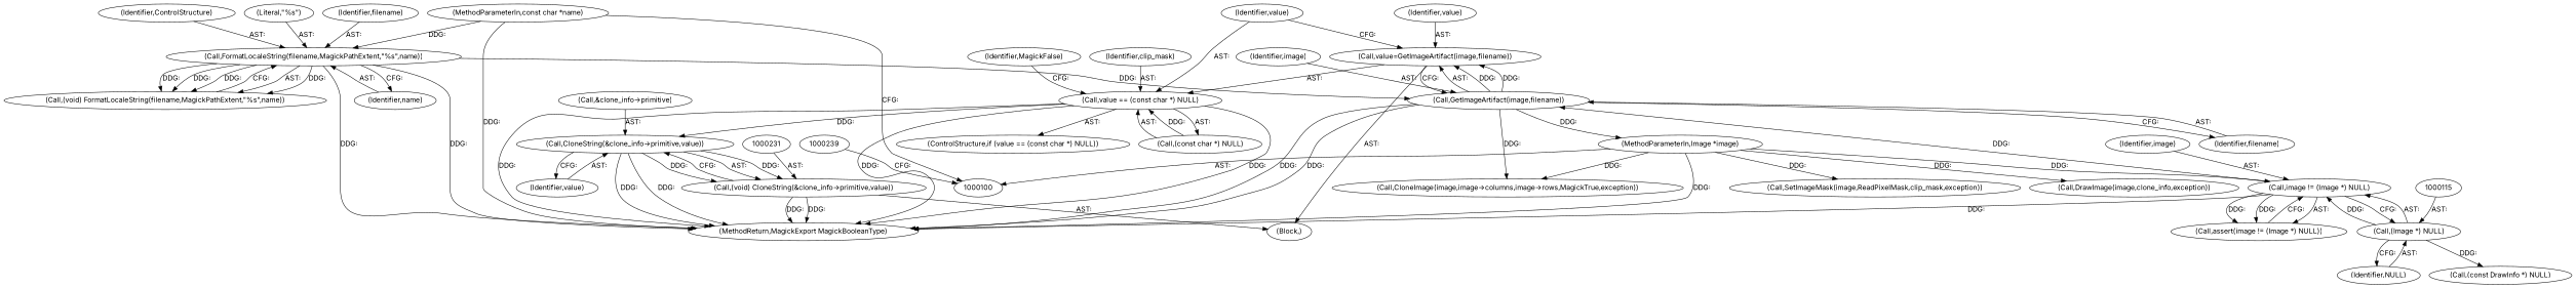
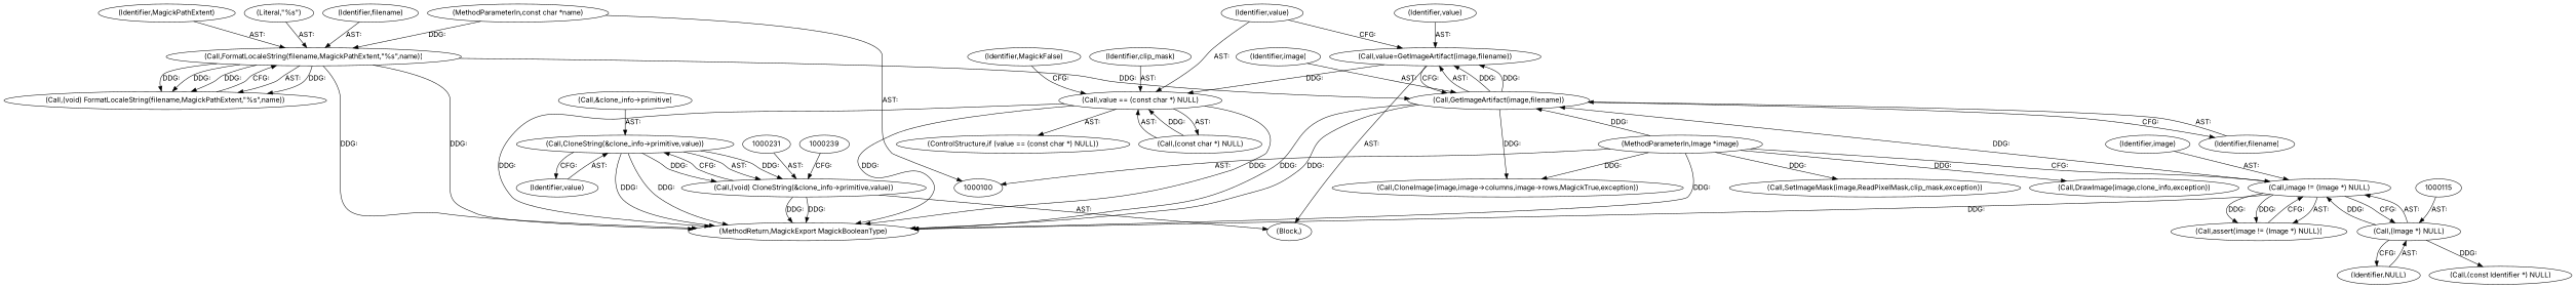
  digraph {
    fontname=Inter
    node [fontname=Inter]
    edge [fontname=Inter]
    n1 [label="(Call,value=GetImageArtifact(image,filename))"]
    n2 [label="(Call,GetImageArtifact(image,filename))"]
    n3 [label="(Call,value == (const char *) NULL)"]
    n4 [label="(Block,)"]
    n5 [label="(MethodReturn,MagickExport MagickBooleanType)"]
    n6 [label="(Call,CloneImage(image,image->columns,image->rows,MagickTrue,exception))"]
    n7 [label="(Identifier,filename)"]
    n8 [label="(Call,CloneString(&clone_info->primitive,value))"]
    n9 [label="(ControlStructure,if (value == (const char *) NULL))"]
    n10 [label="(Call,(const char *) NULL)"]
    n11 [label="(Call,image != (Image *) NULL)"]
    n12 [label="(Call,(Image *) NULL)"]
    n13 [label="(Call,assert(image != (Image *) NULL))"]
    n14 [label="(Identifier,NULL)"]
-   n15 [label="(Call,(const DrawInfo *) NULL)"]
+   n15 [label="(Call,(const Identifier *) NULL)"]
    n16 [label="(MethodParameterIn,Image *image)"]
    n17 [label="(Call,DrawImage(image,clone_info,exception))"]
    n18 [label="(Call,SetImageMask(image,ReadPixelMask,clip_mask,exception))"]
    1000100
    n20 [label="(Call,FormatLocaleString(filename,MagickPathExtent,\"%s\",name))"]
-   n21 [label="(Identifier,name)"]
    n22 [label="(Call,(void) FormatLocaleString(filename,MagickPathExtent,\"%s\",name))"]
    n23 [label="(MethodParameterIn,const char *name)"]
    n24 [label="(Call,(void) CloneString(&clone_info->primitive,value))"]
    n25 [label="(Identifier,value)"]
    n26 [label="(Identifier,MagickFalse)"]
    n27 [label="(Identifier,value)"]
    n28 [label="(Identifier,clip_mask)"]
-   n29 [label="(Identifier,ControlStructure)"]
+   n29 [label="(Identifier,MagickPathExtent)"]
    n30 [label="(Identifier,value)"]
    n31 [label="(Call,&clone_info->primitive)"]
    n32 [label="(Identifier,image)"]
    n33 [label="(Literal,\"%s\")"]
    n34 [label="(Identifier,filename)"]
    n35 [label="(Identifier,image)"]
    1000115
    1000231
    1000239
    n1 -> n2 [label="CFG: "]
-   n1 -> n3 [label="AST: "]
+   n1 -> n3 [label="DDG: "]
    n1 -> n4 [label="AST: "]
    n2 -> n1 [label="AST: "]
    n2 -> n1 [label="DDG: "]
    n2 -> n1 [label="DDG: "]
    n2 -> n5 [label="DDG: "]
    n2 -> n5 [label="DDG: "]
    n2 -> n6 [label="DDG: "]
    n2 -> n7 [label="CFG: "]
    n3 -> n5 [label="DDG: "]
    n3 -> n5 [label="DDG: "]
    n3 -> n5 [label="DDG: "]
-   n3 -> n8 [label="DDG: "]
    n3 -> n9 [label="AST: "]
    n3 -> n10 [label="AST: "]
    n7 -> n2 [label="AST: "]
    n8 -> n5 [label="DDG: "]
    n8 -> n5 [label="DDG: "]
    n8 -> n24 [label="AST: "]
    n8 -> n24 [label="DDG: "]
    n8 -> n24 [label="DDG: "]
    n8 -> n25 [label="CFG: "]
    n10 -> n3 [label="AST: "]
    n10 -> n3 [label="DDG: "]
    n11 -> n2 [label="DDG: "]
    n11 -> n5 [label="DDG: "]
    n11 -> n12 [label="CFG: "]
    n11 -> n13 [label="AST: "]
    n11 -> n13 [label="DDG: "]
    n11 -> n13 [label="DDG: "]
    n12 -> n11 [label="AST: "]
    n12 -> n11 [label="DDG: "]
    n12 -> n14 [label="CFG: "]
    n12 -> n15 [label="DDG: "]
    n13 -> n11 [label="CFG: "]
    n14 -> n12 [label="AST: "]
-   n2 -> n16 [label="DDG: "]
+   n16 -> n2 [label="DDG: "]
    n16 -> n5 [label="DDG: "]
    n16 -> n6 [label="DDG: "]
-   n16 -> n11 [label="DDG: "]
+   n16 -> n11 [label="CFG: "]
    n16 -> n17 [label="DDG: "]
    n16 -> n18 [label="DDG: "]
    n16 -> 1000100 [label="AST: "]
    n20 -> n2 [label="DDG: "]
    n20 -> n5 [label="DDG: "]
    n20 -> n5 [label="DDG: "]
-   n20 -> n21 [label="CFG: "]
    n20 -> n22 [label="AST: "]
    n20 -> n22 [label="DDG: "]
    n20 -> n22 [label="DDG: "]
    n20 -> n22 [label="DDG: "]
    n20 -> n22 [label="DDG: "]
-   n21 -> n20 [label="AST: "]
    n22 -> n20 [label="CFG: "]
-   n23 -> n5 [label="DDG: "]
-   n23 -> 1000100 [label="CFG: "]
+   n23 -> 1000100 [label="AST: "]
    n23 -> n20 [label="DDG: "]
    n24 -> n4 [label="AST: "]
    n24 -> n5 [label="DDG: "]
    n24 -> n5 [label="DDG: "]
    n24 -> n8 [label="CFG: "]
    n25 -> n8 [label="AST: "]
    n26 -> n3 [label="CFG: "]
    n27 -> n1 [label="AST: "]
    n28 -> n3 [label="AST: "]
    n29 -> n20 [label="AST: "]
    n30 -> n1 [label="CFG: "]
    n30 -> n3 [label="AST: "]
    n31 -> n8 [label="AST: "]
    n32 -> n2 [label="AST: "]
    n33 -> n20 [label="AST: "]
    n34 -> n20 [label="AST: "]
    n35 -> n11 [label="AST: "]
    1000115 -> n12 [label="AST: "]
    1000231 -> n24 [label="AST: "]
-   1000239 -> 1000100 [label="CFG: "]
+   1000239 -> n24 [label="CFG: "]
  }
